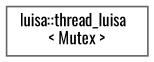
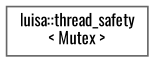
  digraph {
    rankdir=TB
    fontname=Oswald
-   n1 [color=grey40 fillcolor=white fontname=Oswald fontsize=10 height=0.2 label="luisa::thread_luisa\l\< Mutex \>" shape=box style=filled width=0.4]
+   n1 [color=grey40 fillcolor=white fontname=Oswald fontsize=10 height=0.2 label="luisa::thread_safety\l\< Mutex \>" shape=box style=filled width=0.4]
  }
